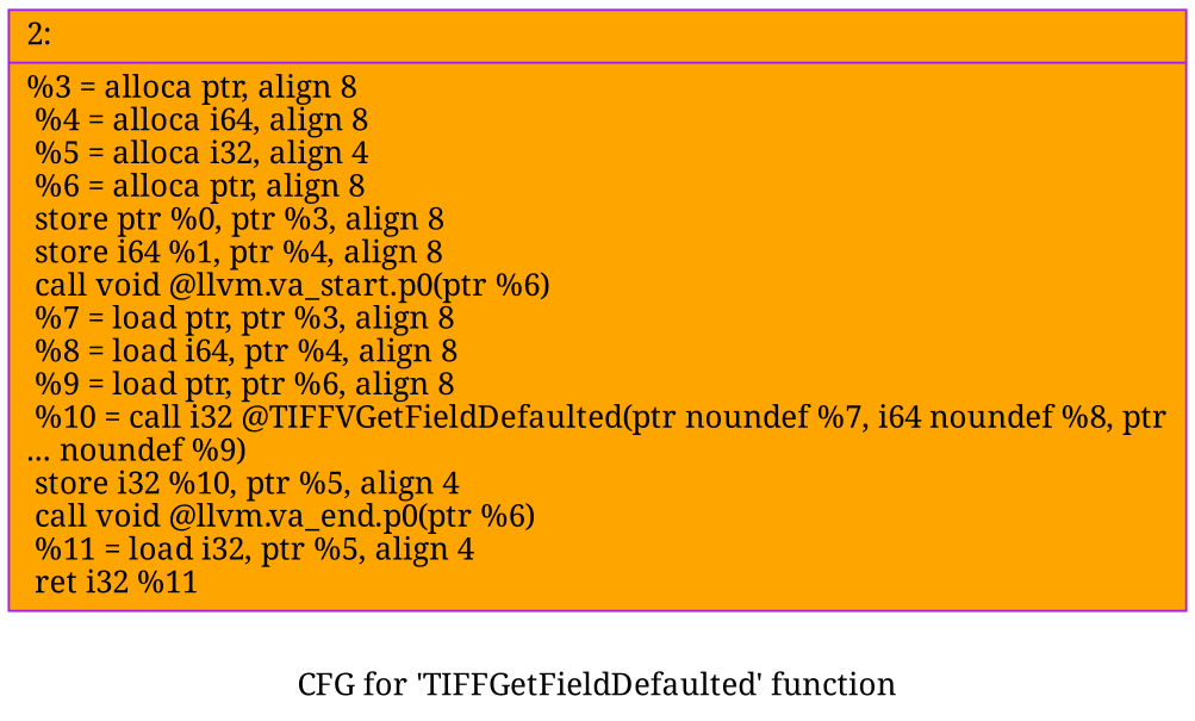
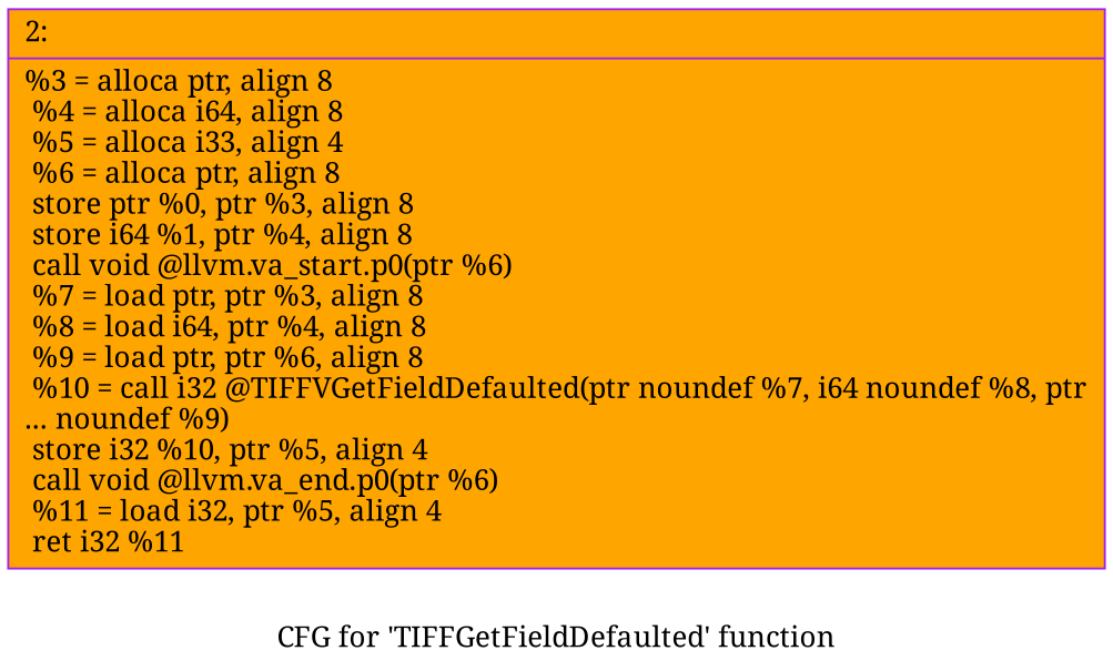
  digraph {
    label="CFG for 'TIFFGetFieldDefaulted' function"
    fontname="Noto Serif"
-   n1 [color=purple fillcolor=orange fontname="Noto Serif" label="{2:\l|  %3 = alloca ptr, align 8\l  %4 = alloca i64, align 8\l  %5 = alloca i32, align 4\l  %6 = alloca ptr, align 8\l  store ptr %0, ptr %3, align 8\l  store i64 %1, ptr %4, align 8\l  call void @llvm.va_start.p0(ptr %6)\l  %7 = load ptr, ptr %3, align 8\l  %8 = load i64, ptr %4, align 8\l  %9 = load ptr, ptr %6, align 8\l  %10 = call i32 @TIFFVGetFieldDefaulted(ptr noundef %7, i64 noundef %8, ptr\l... noundef %9)\l  store i32 %10, ptr %5, align 4\l  call void @llvm.va_end.p0(ptr %6)\l  %11 = load i32, ptr %5, align 4\l  ret i32 %11\l}" shape=record style=filled]
+   n1 [color=purple fillcolor=orange fontname="Noto Serif" label="{2:\l|  %3 = alloca ptr, align 8\l  %4 = alloca i64, align 8\l  %5 = alloca i33, align 4\l  %6 = alloca ptr, align 8\l  store ptr %0, ptr %3, align 8\l  store i64 %1, ptr %4, align 8\l  call void @llvm.va_start.p0(ptr %6)\l  %7 = load ptr, ptr %3, align 8\l  %8 = load i64, ptr %4, align 8\l  %9 = load ptr, ptr %6, align 8\l  %10 = call i32 @TIFFVGetFieldDefaulted(ptr noundef %7, i64 noundef %8, ptr\l... noundef %9)\l  store i32 %10, ptr %5, align 4\l  call void @llvm.va_end.p0(ptr %6)\l  %11 = load i32, ptr %5, align 4\l  ret i32 %11\l}" shape=record style=filled]
  }
